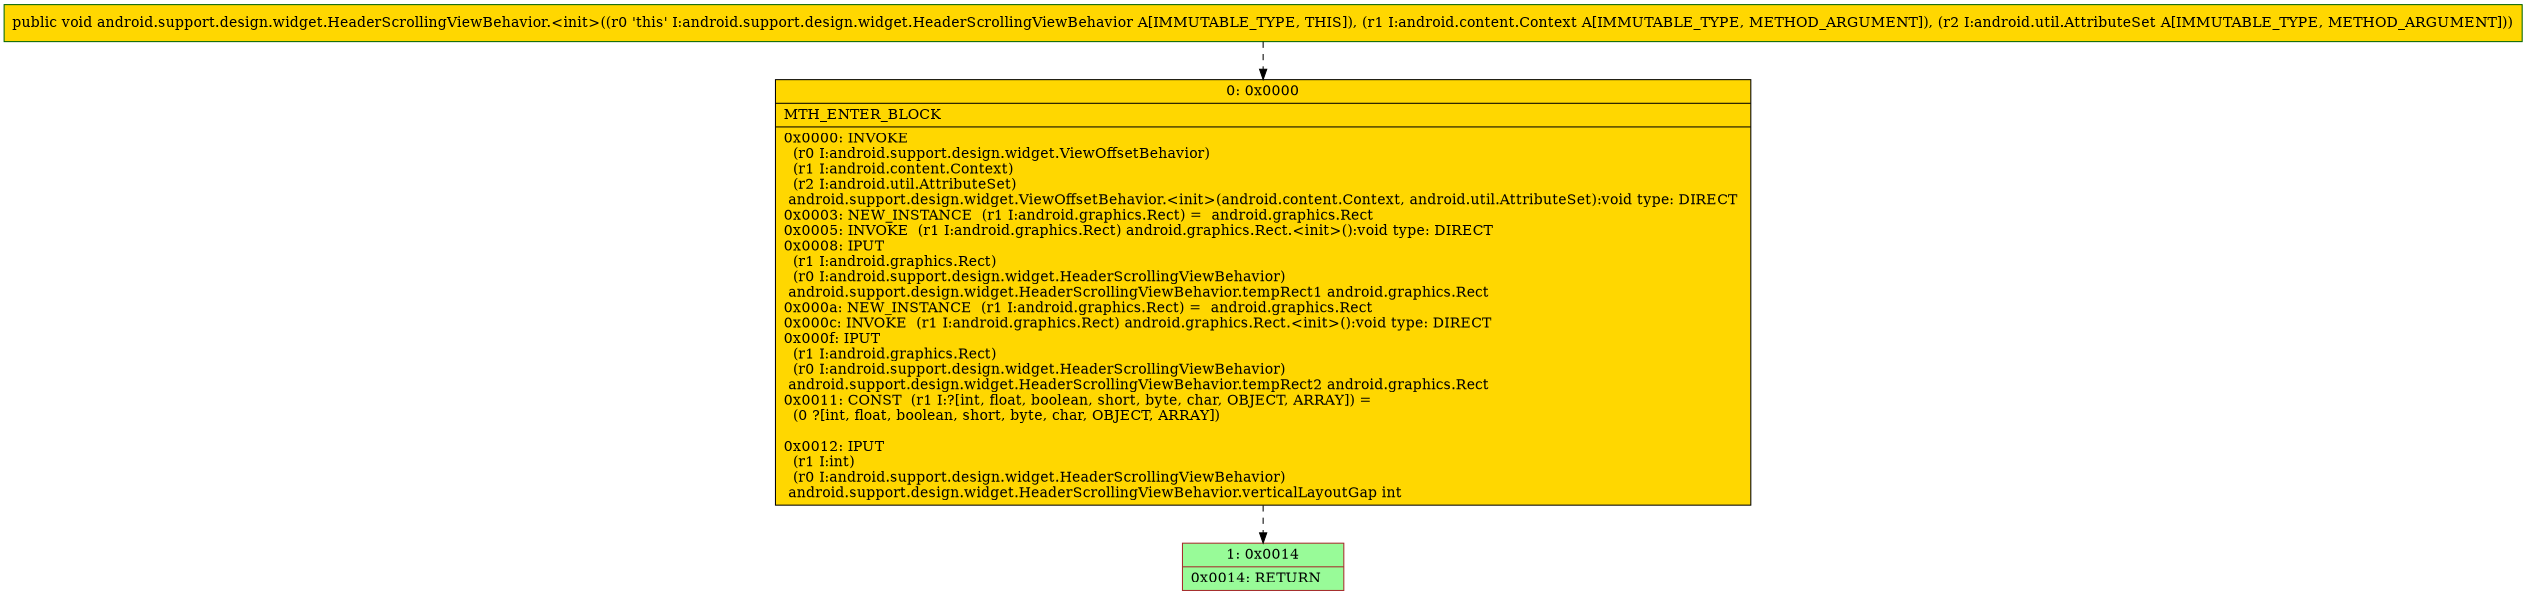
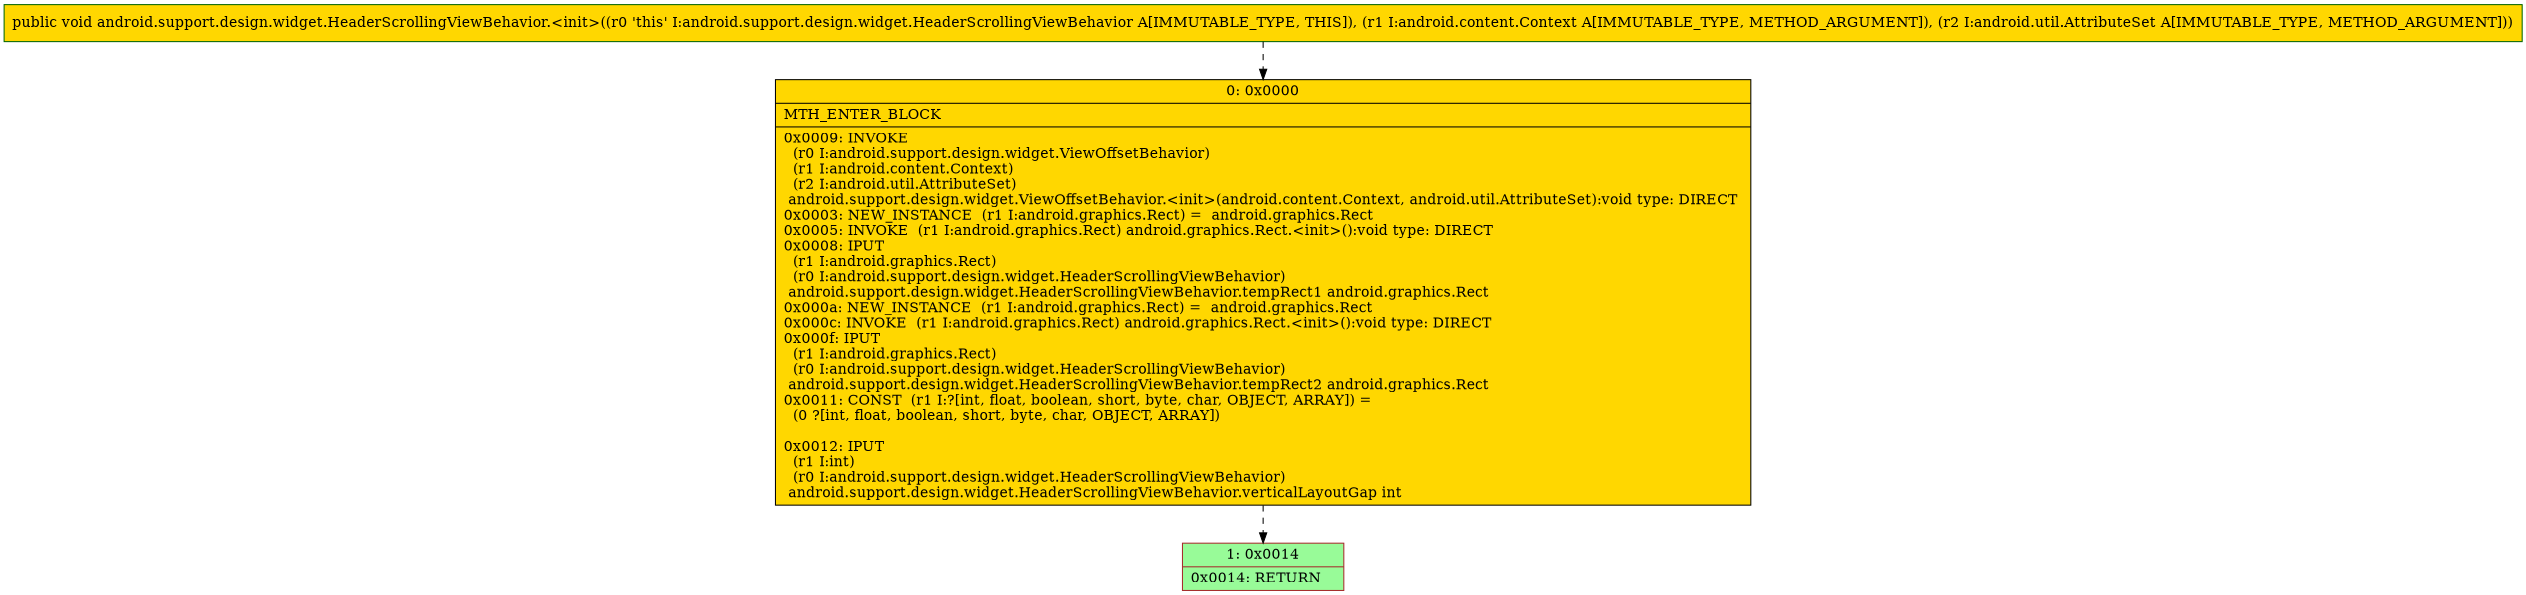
  digraph {
    node [shape=record style=filled fillcolor=gold]
    edge [style=dashed]
-   n1 [label="{0\:\ 0x0000|MTH_ENTER_BLOCK\l|0x0000: INVOKE  \l  (r0 I:android.support.design.widget.ViewOffsetBehavior)\l  (r1 I:android.content.Context)\l  (r2 I:android.util.AttributeSet)\l android.support.design.widget.ViewOffsetBehavior.\<init\>(android.content.Context, android.util.AttributeSet):void type: DIRECT \l0x0003: NEW_INSTANCE  (r1 I:android.graphics.Rect) =  android.graphics.Rect \l0x0005: INVOKE  (r1 I:android.graphics.Rect) android.graphics.Rect.\<init\>():void type: DIRECT \l0x0008: IPUT  \l  (r1 I:android.graphics.Rect)\l  (r0 I:android.support.design.widget.HeaderScrollingViewBehavior)\l android.support.design.widget.HeaderScrollingViewBehavior.tempRect1 android.graphics.Rect \l0x000a: NEW_INSTANCE  (r1 I:android.graphics.Rect) =  android.graphics.Rect \l0x000c: INVOKE  (r1 I:android.graphics.Rect) android.graphics.Rect.\<init\>():void type: DIRECT \l0x000f: IPUT  \l  (r1 I:android.graphics.Rect)\l  (r0 I:android.support.design.widget.HeaderScrollingViewBehavior)\l android.support.design.widget.HeaderScrollingViewBehavior.tempRect2 android.graphics.Rect \l0x0011: CONST  (r1 I:?[int, float, boolean, short, byte, char, OBJECT, ARRAY]) = \l  (0 ?[int, float, boolean, short, byte, char, OBJECT, ARRAY])\l \l0x0012: IPUT  \l  (r1 I:int)\l  (r0 I:android.support.design.widget.HeaderScrollingViewBehavior)\l android.support.design.widget.HeaderScrollingViewBehavior.verticalLayoutGap int \l}" color=black]
+   n1 [label="{0\:\ 0x0000|MTH_ENTER_BLOCK\l|0x0009: INVOKE  \l  (r0 I:android.support.design.widget.ViewOffsetBehavior)\l  (r1 I:android.content.Context)\l  (r2 I:android.util.AttributeSet)\l android.support.design.widget.ViewOffsetBehavior.\<init\>(android.content.Context, android.util.AttributeSet):void type: DIRECT \l0x0003: NEW_INSTANCE  (r1 I:android.graphics.Rect) =  android.graphics.Rect \l0x0005: INVOKE  (r1 I:android.graphics.Rect) android.graphics.Rect.\<init\>():void type: DIRECT \l0x0008: IPUT  \l  (r1 I:android.graphics.Rect)\l  (r0 I:android.support.design.widget.HeaderScrollingViewBehavior)\l android.support.design.widget.HeaderScrollingViewBehavior.tempRect1 android.graphics.Rect \l0x000a: NEW_INSTANCE  (r1 I:android.graphics.Rect) =  android.graphics.Rect \l0x000c: INVOKE  (r1 I:android.graphics.Rect) android.graphics.Rect.\<init\>():void type: DIRECT \l0x000f: IPUT  \l  (r1 I:android.graphics.Rect)\l  (r0 I:android.support.design.widget.HeaderScrollingViewBehavior)\l android.support.design.widget.HeaderScrollingViewBehavior.tempRect2 android.graphics.Rect \l0x0011: CONST  (r1 I:?[int, float, boolean, short, byte, char, OBJECT, ARRAY]) = \l  (0 ?[int, float, boolean, short, byte, char, OBJECT, ARRAY])\l \l0x0012: IPUT  \l  (r1 I:int)\l  (r0 I:android.support.design.widget.HeaderScrollingViewBehavior)\l android.support.design.widget.HeaderScrollingViewBehavior.verticalLayoutGap int \l}" color=black]
    n2 [label="{1\:\ 0x0014|0x0014: RETURN   \l}" fillcolor=palegreen color=brown]
    n3 [label="{public void android.support.design.widget.HeaderScrollingViewBehavior.\<init\>((r0 'this' I:android.support.design.widget.HeaderScrollingViewBehavior A[IMMUTABLE_TYPE, THIS]), (r1 I:android.content.Context A[IMMUTABLE_TYPE, METHOD_ARGUMENT]), (r2 I:android.util.AttributeSet A[IMMUTABLE_TYPE, METHOD_ARGUMENT])) }" color=darkgreen]
    n1 -> n2
    n3 -> n1
  }
